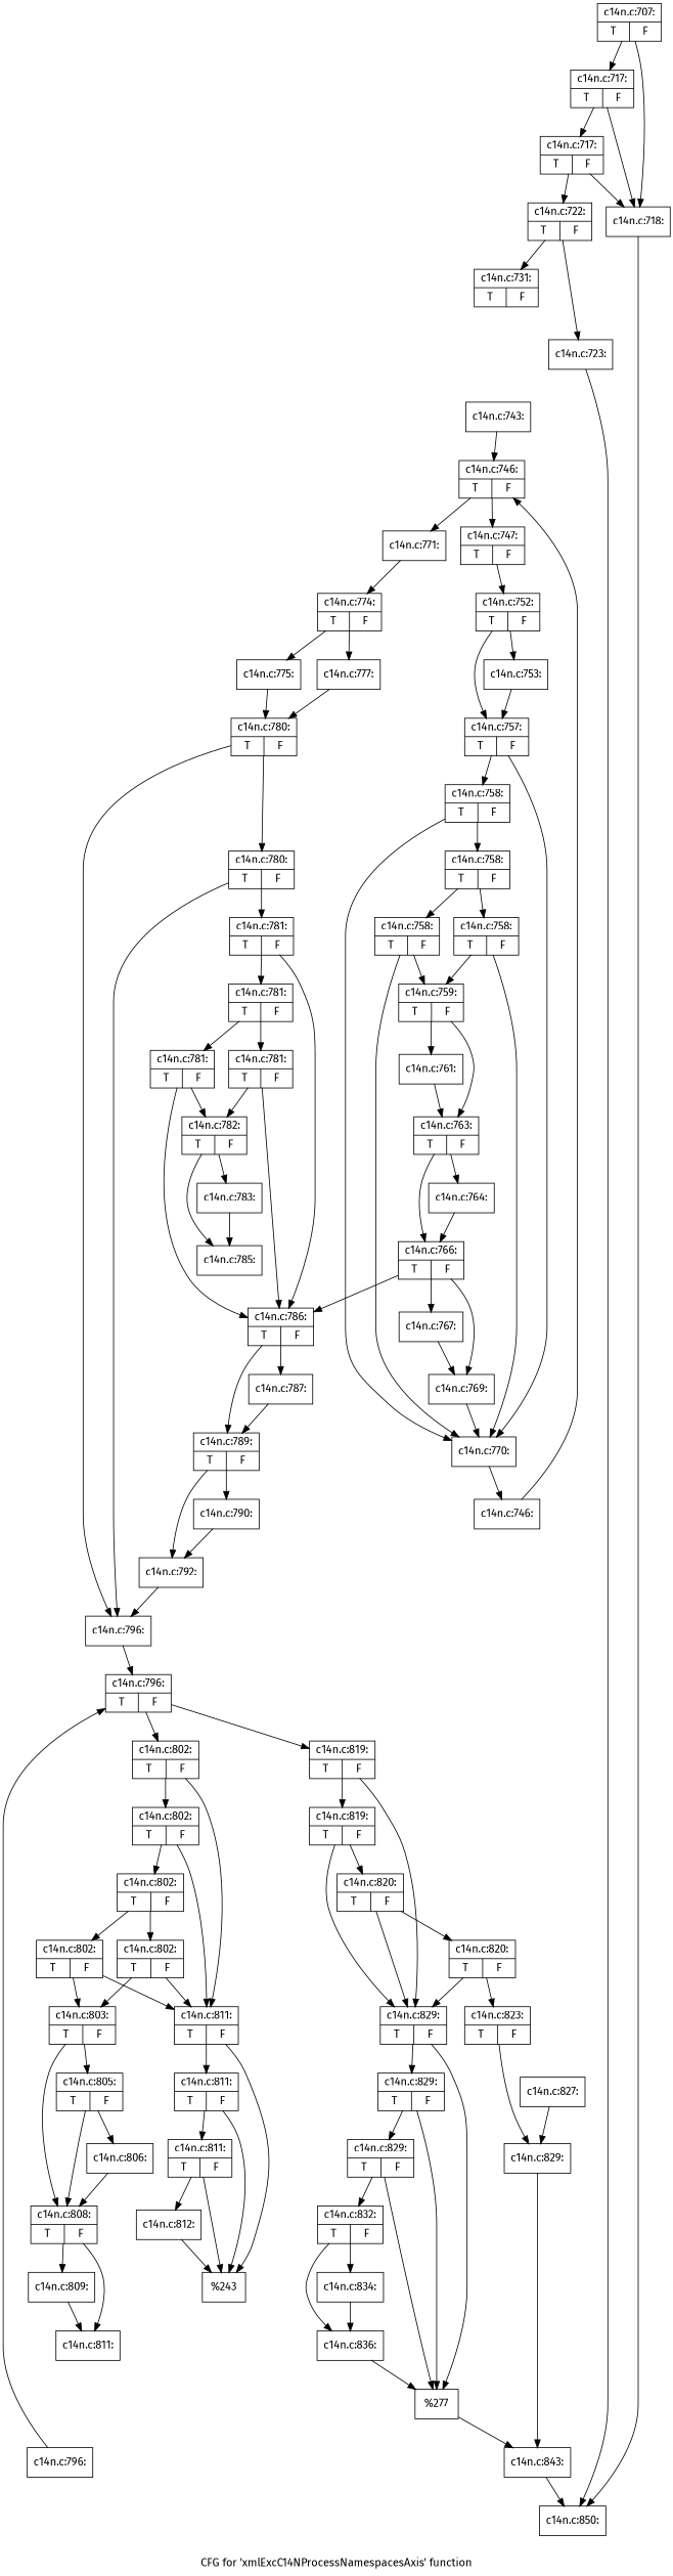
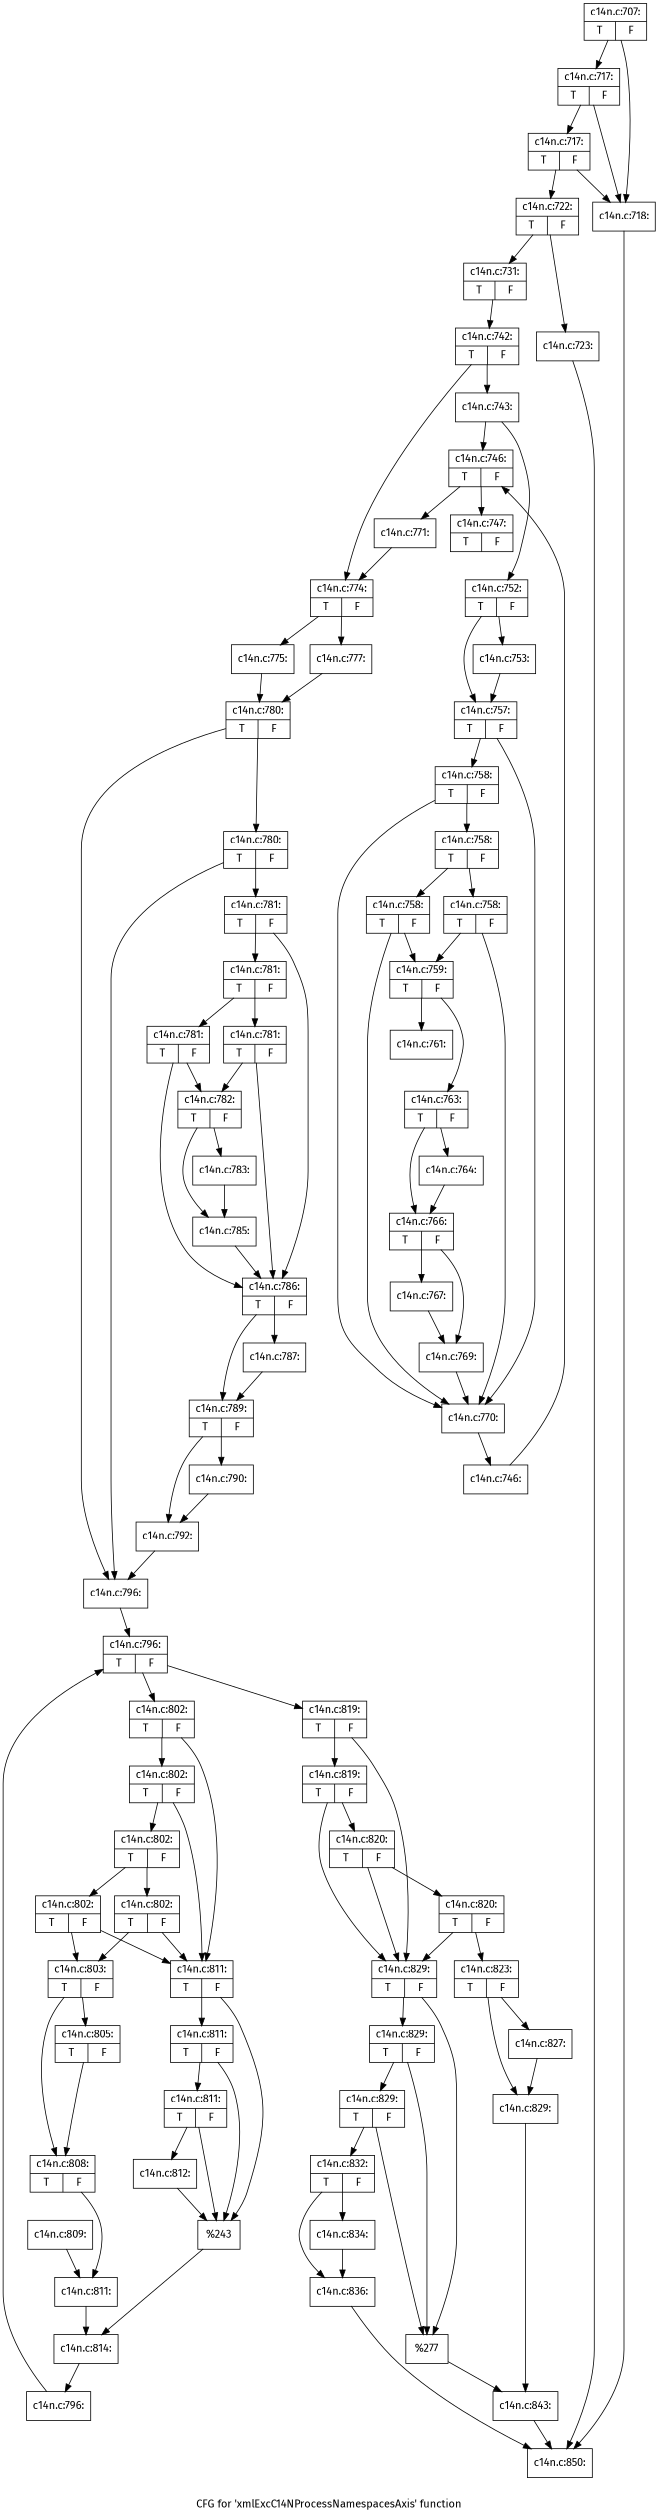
  digraph {
    fontname="Fira Sans"
    label="CFG for 'xmlExcC14NProcessNamespacesAxis' function"
    node [fontname="Fira Sans" shape=record]
    edge [fontname="Fira Sans"]
    n1 [label="{c14n.c:707:|{<s0>T|<s1>F}}"]
    n2 [label="{c14n.c:718:}"]
    n3 [label="{c14n.c:717:|{<s0>T|<s1>F}}"]
    n4 [label="{c14n.c:850:}"]
    n5 [label="{c14n.c:717:|{<s0>T|<s1>F}}"]
    n6 [label="{c14n.c:722:|{<s0>T|<s1>F}}"]
    n7 [label="{c14n.c:731:|{<s0>T|<s1>F}}"]
    n8 [label="{c14n.c:723:}"]
+   n9 [label="{c14n.c:742:|{<s0>T|<s1>F}}"]
    n10 [label="{c14n.c:743:}"]
    n11 [label="{c14n.c:774:|{<s0>T|<s1>F}}"]
    n12 [label="{c14n.c:746:|{<s0>T|<s1>F}}"]
    n13 [label="{c14n.c:775:}"]
    n14 [label="{c14n.c:777:}"]
    n15 [label="{c14n.c:747:|{<s0>T|<s1>F}}"]
    n16 [label="{c14n.c:771:}"]
    n17 [label="{c14n.c:780:|{<s0>T|<s1>F}}"]
    n18 [label="{c14n.c:752:|{<s0>T|<s1>F}}"]
    n19 [label="{c14n.c:753:}"]
    n20 [label="{c14n.c:757:|{<s0>T|<s1>F}}"]
    n21 [label="{c14n.c:758:|{<s0>T|<s1>F}}"]
    n22 [label="{c14n.c:770:}"]
    n23 [label="{c14n.c:758:|{<s0>T|<s1>F}}"]
    n24 [label="{c14n.c:746:}"]
    n25 [label="{c14n.c:758:|{<s0>T|<s1>F}}"]
    n26 [label="{c14n.c:758:|{<s0>T|<s1>F}}"]
    n27 [label="{c14n.c:759:|{<s0>T|<s1>F}}"]
    n28 [label="{c14n.c:761:}"]
    n29 [label="{c14n.c:763:|{<s0>T|<s1>F}}"]
    n30 [label="{c14n.c:766:|{<s0>T|<s1>F}}"]
    n31 [label="{c14n.c:764:}"]
    n32 [label="{c14n.c:767:}"]
    n33 [label="{c14n.c:769:}"]
    n34 [label="{c14n.c:780:|{<s0>T|<s1>F}}"]
    n35 [label="{c14n.c:796:}"]
    n36 [label="{c14n.c:781:|{<s0>T|<s1>F}}"]
    n37 [label="{c14n.c:796:|{<s0>T|<s1>F}}"]
    n38 [label="{c14n.c:781:|{<s0>T|<s1>F}}"]
    n39 [label="{c14n.c:786:|{<s0>T|<s1>F}}"]
    n40 [label="{c14n.c:802:|{<s0>T|<s1>F}}"]
    n41 [label="{c14n.c:819:|{<s0>T|<s1>F}}"]
    n42 [label="{c14n.c:781:|{<s0>T|<s1>F}}"]
    n43 [label="{c14n.c:781:|{<s0>T|<s1>F}}"]
    n44 [label="{c14n.c:787:}"]
    n45 [label="{c14n.c:789:|{<s0>T|<s1>F}}"]
    n46 [label="{c14n.c:782:|{<s0>T|<s1>F}}"]
    n47 [label="{c14n.c:790:}"]
    n48 [label="{c14n.c:792:}"]
    n49 [label="{c14n.c:785:}"]
    n50 [label="{c14n.c:783:}"]
    n51 [label="{c14n.c:802:|{<s0>T|<s1>F}}"]
    n52 [label="{c14n.c:811:|{<s0>T|<s1>F}}"]
    n53 [label="{c14n.c:819:|{<s0>T|<s1>F}}"]
    n54 [label="{c14n.c:829:|{<s0>T|<s1>F}}"]
    n55 [label="{c14n.c:802:|{<s0>T|<s1>F}}"]
    n56 [label="{c14n.c:811:|{<s0>T|<s1>F}}"]
    n57 [label="{%243}"]
    n58 [label="{c14n.c:820:|{<s0>T|<s1>F}}"]
    n59 [label="{c14n.c:829:|{<s0>T|<s1>F}}"]
    n60 [label="{%277}"]
    n61 [label="{c14n.c:802:|{<s0>T|<s1>F}}"]
    n62 [label="{c14n.c:802:|{<s0>T|<s1>F}}"]
    n63 [label="{c14n.c:811:|{<s0>T|<s1>F}}"]
+   n64 [label="{c14n.c:814:}"]
    n65 [label="{c14n.c:803:|{<s0>T|<s1>F}}"]
    n66 [label="{c14n.c:808:|{<s0>T|<s1>F}}"]
    n67 [label="{c14n.c:805:|{<s0>T|<s1>F}}"]
    n68 [label="{c14n.c:809:}"]
    n69 [label="{c14n.c:811:}"]
-   n70 [label="{c14n.c:806:}"]
    n71 [label="{c14n.c:796:}"]
    n72 [label="{c14n.c:812:}"]
    n73 [label="{c14n.c:820:|{<s0>T|<s1>F}}"]
    n74 [label="{c14n.c:829:|{<s0>T|<s1>F}}"]
    n75 [label="{c14n.c:843:}"]
    n76 [label="{c14n.c:823:|{<s0>T|<s1>F}}"]
    n77 [label="{c14n.c:829:}"]
    n78 [label="{c14n.c:827:}"]
    n79 [label="{c14n.c:832:|{<s0>T|<s1>F}}"]
    n80 [label="{c14n.c:836:}"]
    n81 [label="{c14n.c:834:}"]
    n1 -> n2
    n1 -> n3
    n2 -> n4
    n3 -> n2
    n3 -> n5
    n5 -> n2
    n5 -> n6
    n6 -> n7
    n6 -> n8
+   n7 -> n9
    n8 -> n4
+   n9 -> n10
+   n9 -> n11
    n10 -> n12
    n11 -> n13
    n11 -> n14
    n12 -> n15
    n12 -> n16
    n13 -> n17
    n14 -> n17
-   n15 -> n18
+   n10 -> n18
    n16 -> n11
    n17 -> n34
    n17 -> n35
    n18 -> n19
    n18 -> n20
    n19 -> n20
    n20 -> n21
    n20 -> n22
    n21 -> n22
    n21 -> n23
    n22 -> n24
    n23 -> n25
    n23 -> n26
    n24 -> n12
    n25 -> n22
    n25 -> n27
    n26 -> n22
    n26 -> n27
    n27 -> n28
    n27 -> n29
-   n28 -> n29
    n29 -> n30
    n29 -> n31
    n30 -> n32
    n30 -> n33
    n31 -> n30
    n32 -> n33
    n33 -> n22
    n34 -> n35
    n34 -> n36
    n35 -> n37
    n36 -> n38
    n36 -> n39
    n37 -> n40
    n37 -> n41
    n38 -> n42
    n38 -> n43
    n39 -> n44
    n39 -> n45
    n40 -> n51
    n40 -> n52
    n41 -> n53
    n41 -> n54
    n42 -> n39
    n42 -> n46
    n43 -> n39
    n43 -> n46
    n44 -> n45
    n45 -> n47
    n45 -> n48
    n46 -> n49
    n46 -> n50
    n47 -> n48
    n48 -> n35
-   n30 -> n39
+   n49 -> n39
    n50 -> n49
    n51 -> n52
    n51 -> n55
    n52 -> n56
    n52 -> n57
    n53 -> n54
    n53 -> n58
    n54 -> n59
    n54 -> n60
    n55 -> n61
    n55 -> n62
    n56 -> n57
    n56 -> n63
+   n57 -> n64
    n58 -> n54
    n58 -> n73
    n59 -> n60
    n59 -> n74
    n60 -> n75
    n61 -> n52
    n61 -> n65
    n62 -> n52
    n62 -> n65
    n63 -> n57
    n63 -> n72
+   n64 -> n71
    n65 -> n66
    n65 -> n67
-   n66 -> n68
    n66 -> n69
    n67 -> n66
-   n67 -> n70
    n68 -> n69
-   n70 -> n66
+   n69 -> n64
    n71 -> n37
    n72 -> n57
    n73 -> n54
    n73 -> n76
    n74 -> n60
    n74 -> n79
    n75 -> n4
    n76 -> n77
+   n76 -> n78
    n77 -> n75
    n78 -> n77
    n79 -> n80
    n79 -> n81
-   n80 -> n60
+   n80 -> n4
    n81 -> n80
  }
